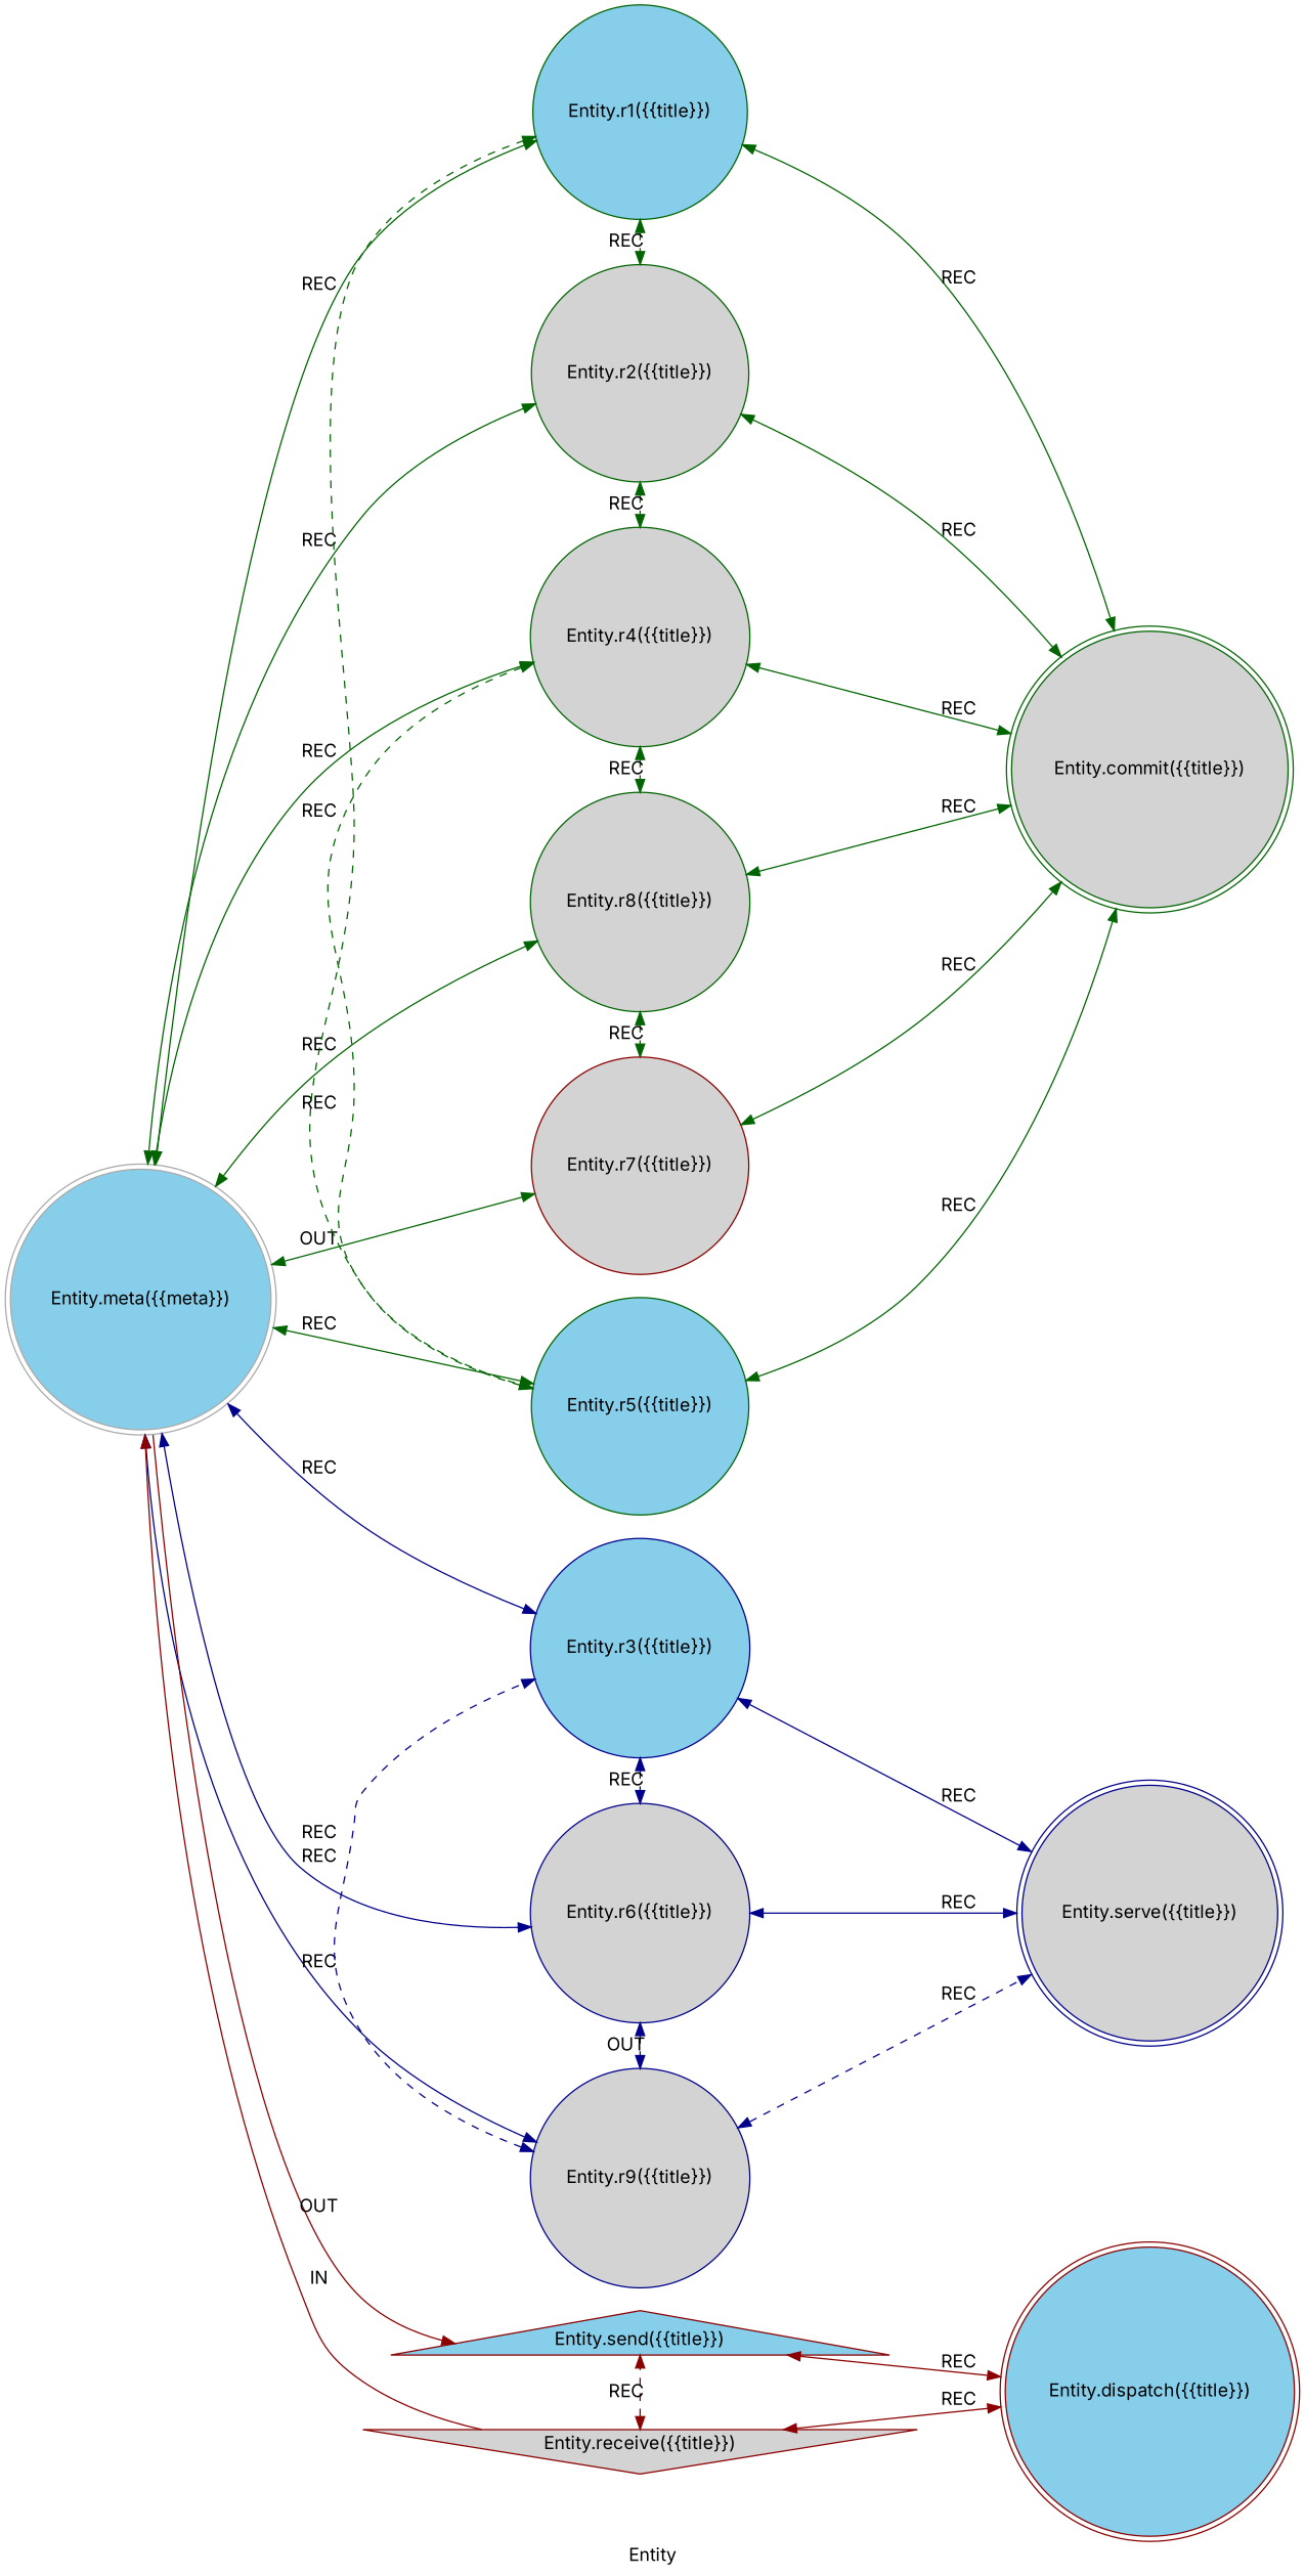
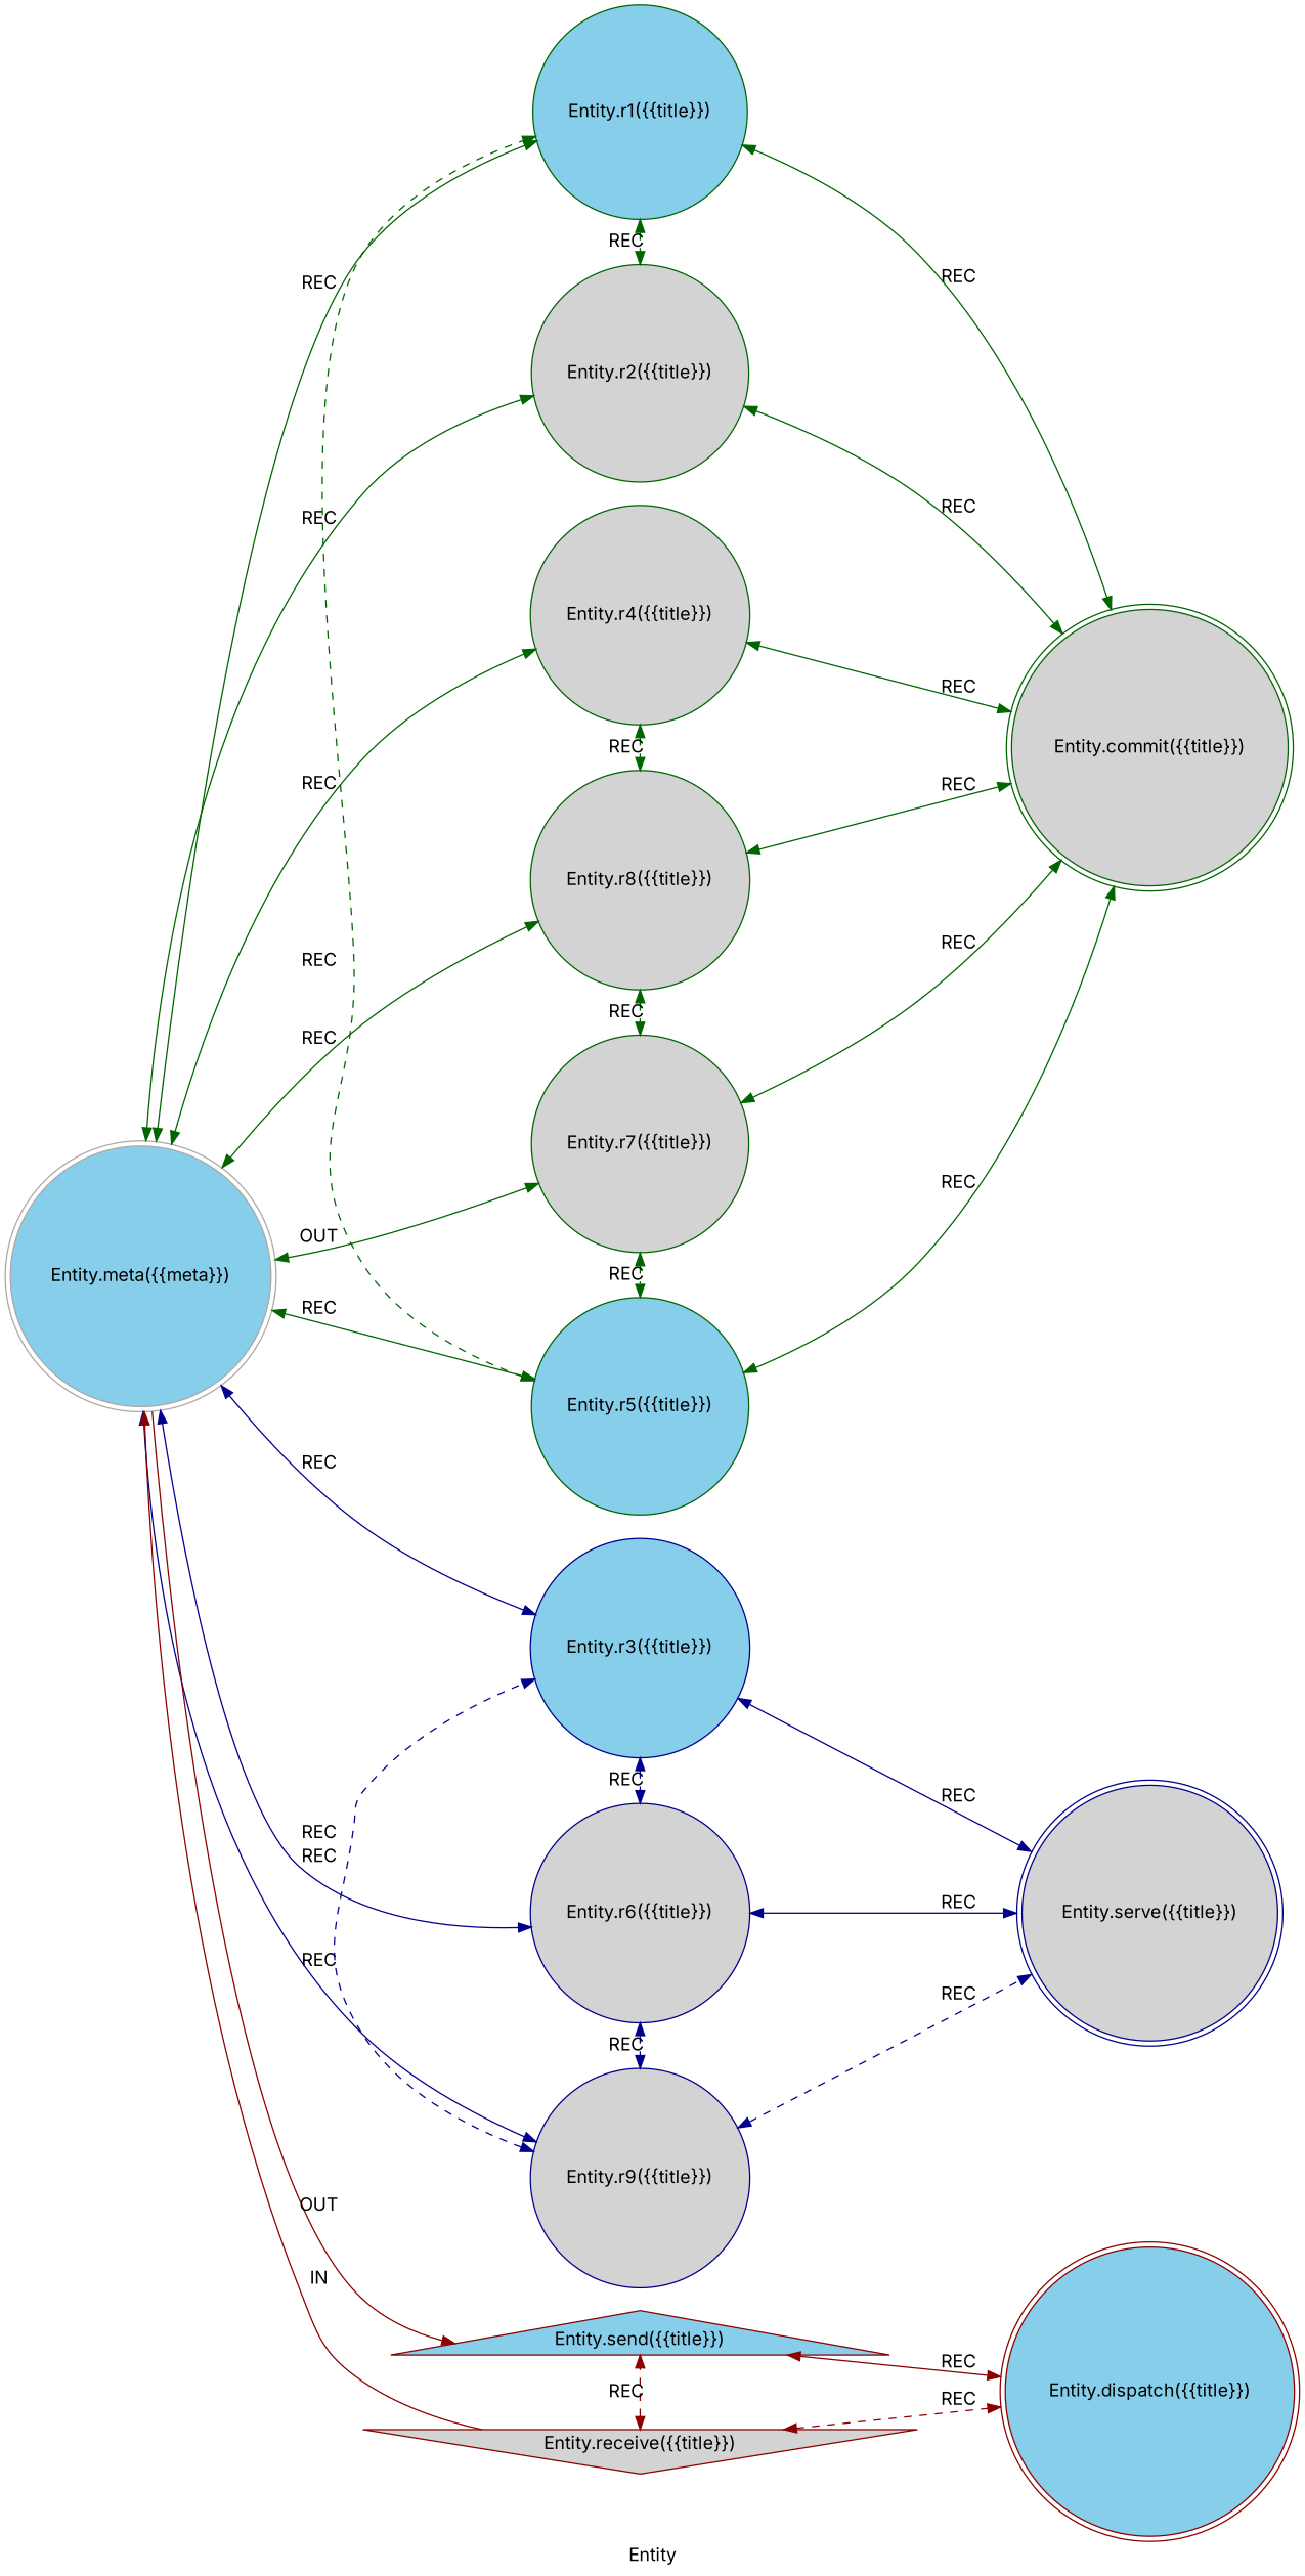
  strict digraph {
    color=lightgray
    fontname=Inter
    label=Entity
    rankdir=LR
    style=filled
    node [color=darkgreen fillcolor=lightgrey fontname=Inter shape=circle style=filled]
    edge [color=darkgreen dir=both fontname=Inter]
    n1 [color=darkgray fillcolor=skyblue label="Entity.meta({{meta}})" shape=doublecircle]
    n2 [fillcolor=skyblue label="Entity.r1({{title}})"]
    n3 [label="Entity.r2({{title}})"]
    n4 [label="Entity.r4({{title}})"]
    n5 [label="Entity.r8({{title}})"]
-   n6 [color=darkred label="Entity.r7({{title}})"]
+   n6 [label="Entity.r7({{title}})"]
    n7 [fillcolor=skyblue label="Entity.r5({{title}})"]
    n8 [color=darkblue fillcolor=skyblue label="Entity.r3({{title}})"]
    n9 [color=darkblue label="Entity.r6({{title}})"]
    n10 [color=darkblue label="Entity.r9({{title}})"]
    n11 [color=darkred fillcolor=skyblue label="Entity.send({{title}})" shape=triangle]
    n12 [label="Entity.commit({{title}})" shape=doublecircle]
    n13 [color=darkblue label="Entity.serve({{title}})" shape=doublecircle]
    n14 [color=darkred fillcolor=skyblue label="Entity.dispatch({{title}})" shape=doublecircle]
    n15 [color=darkred label="Entity.receive({{title}})" shape=invtriangle]
    n1 -> n2 [label=REC]
    n1 -> n3 [label=REC]
    n1 -> n4 [label=REC]
    n1 -> n5 [label=REC]
    n1 -> n6 [label=OUT]
    n1 -> n7 [label=REC]
    n1 -> n8 [color=darkblue label=REC]
    n1 -> n9 [color=darkblue label=REC]
    n1 -> n10 [color=darkblue label=REC]
    n1 -> n11 [color=darkred label=OUT dir=""]
    n2 -> n3 [constraint=false label=REC style=dashed]
    n2 -> n12 [label=REC]
-   n3 -> n4 [constraint=false label=REC style=dashed]
    n3 -> n12 [label=REC]
    n4 -> n5 [constraint=false label=REC style=dashed]
    n4 -> n12 [label=REC]
    n5 -> n6 [constraint=false label=REC style=dashed]
    n5 -> n12 [label=REC]
-   n4 -> n7 [constraint=false label=REC style=dashed]
+   n6 -> n7 [constraint=false label=REC style=dashed]
    n6 -> n12 [label=REC]
    n7 -> n2 [constraint=false label=REC style=dashed]
    n7 -> n12 [label=REC]
    n8 -> n9 [color=darkblue constraint=false label=REC style=dashed]
    n8 -> n13 [color=darkblue label=REC]
-   n9 -> n10 [color=darkblue constraint=false label=OUT style=dashed]
+   n9 -> n10 [color=darkblue constraint=false label=REC style=dashed]
    n9 -> n13 [color=darkblue label=REC]
    n10 -> n8 [color=darkblue constraint=false label=REC style=dashed]
    n10 -> n13 [color=darkblue label=REC style=dashed]
    n11 -> n14 [color=darkred label=REC]
    n15 -> n1 [color=darkred constraint=false label=IN dir=""]
    n15 -> n11 [color=darkred constraint=false label=REC style=dashed]
-   n15 -> n14 [color=darkred label=REC]
+   n15 -> n14 [color=darkred label=REC style=dashed]
  }
